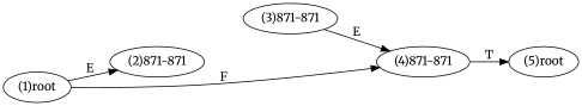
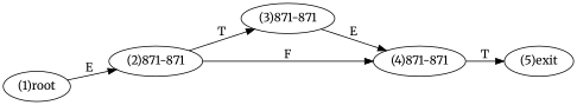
  digraph {
    fontname=Merriweather
    rankdir=LR
    node [fontname=Merriweather]
    edge [fontname=Merriweather]
    n1 [label="(1)root"]
    n2 [label="(2)871-871"]
    n3 [label="(3)871-871"]
    n4 [label="(4)871-871"]
-   n5 [label="(5)root"]
+   n5 [label="(5)exit"]
    n1 -> n2 [label=E]
-   n1 -> n4 [label=F]
+   n2 -> n3 [label=T]
+   n2 -> n4 [label=F]
    n3 -> n4 [label=E]
    n4 -> n5 [label=T]
  }
